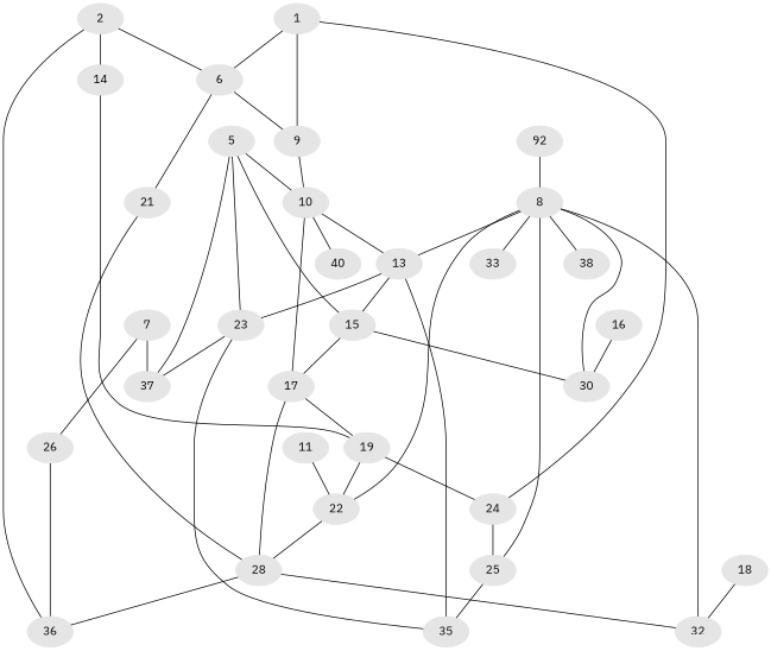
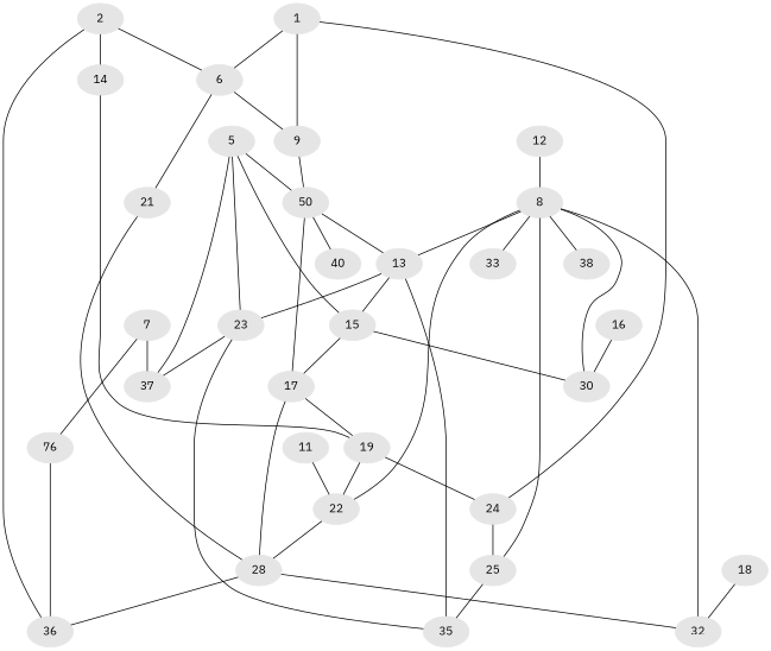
  graph {
    fontname="IBM Plex Sans"
    node [color=gray90 fontname="IBM Plex Sans" style=filled]
    edge [fontname="IBM Plex Sans" weight=1.0]
    1
    6
    9
    24
    21
-   10
+   10 [label=50]
    25
    2
    14
    36
    19
    5
    15
    23
    37
    13
    17
    40
    30
    35
    28
    7
-   26
+   26 [label=76]
    8
    22
    32
    33
    38
    11
-   12 [label=92]
+   12
    16
    18
    1 -- 6
    1 -- 9
    1 -- 24
    6 -- 9
    6 -- 21
    9 -- 10
    24 -- 25
    21 -- 28
    10 -- 13
    10 -- 17 [weight=2.0]
    10 -- 40
    25 -- 35
    2 -- 6
    2 -- 14
    2 -- 36
    14 -- 19
    19 -- 24
    19 -- 22
    5 -- 10
    5 -- 15
    5 -- 23
    5 -- 37
    15 -- 17
    15 -- 30
    23 -- 37
    23 -- 35
    13 -- 15
    13 -- 23
    13 -- 35
    17 -- 19
    17 -- 28
    28 -- 36
    28 -- 32
    7 -- 37
    7 -- 26
    26 -- 36
    8 -- 25
    8 -- 13
    8 -- 30
    8 -- 22
    8 -- 32
    8 -- 33
    8 -- 38
    22 -- 28
    11 -- 22
    12 -- 8
    16 -- 30
    18 -- 32
  }
